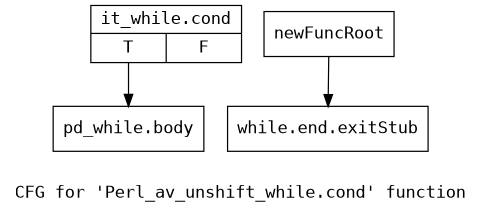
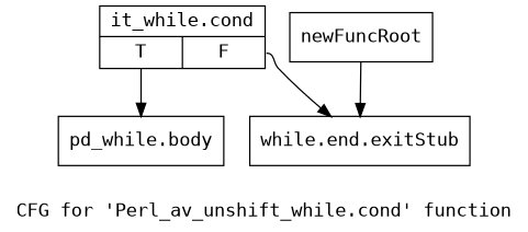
  digraph {
    fontname="DejaVu Sans Mono"
    label="CFG for 'Perl_av_unshift_while.cond' function"
    node [fontname="DejaVu Sans Mono" shape=record]
    edge [fontname="DejaVu Sans Mono"]
    n1 [label="{newFuncRoot}"]
    n2 [label="{while.end.exitStub}"]
    n3 [label="{it_while.cond|{<s0>T|<s1>F}}"]
    n4 [label="{pd_while.body}"]
    n1 -> n2
+   n3 -> n2 [tailport=s1]
    n3 -> n4 [tailport=s0]
  }
